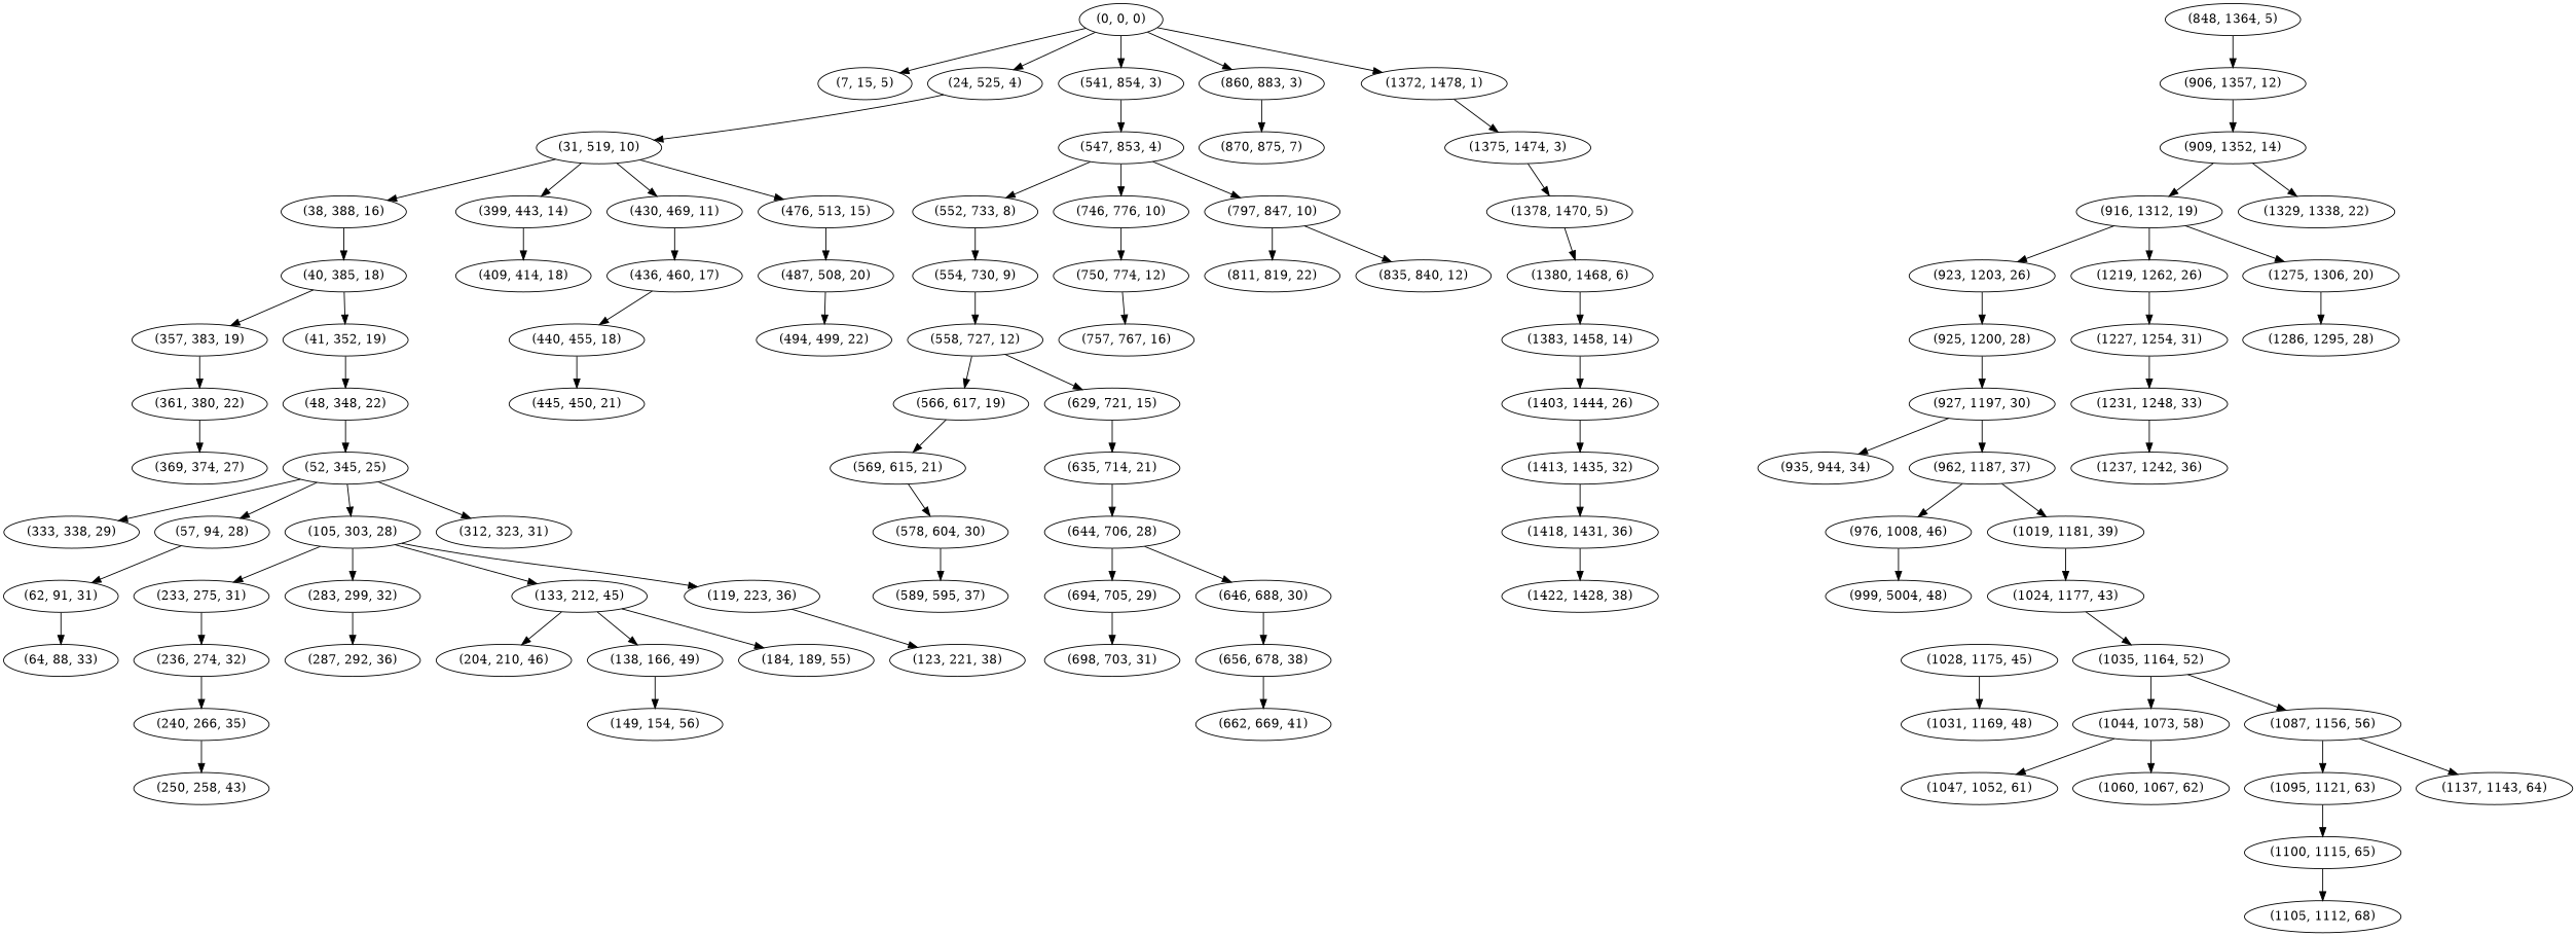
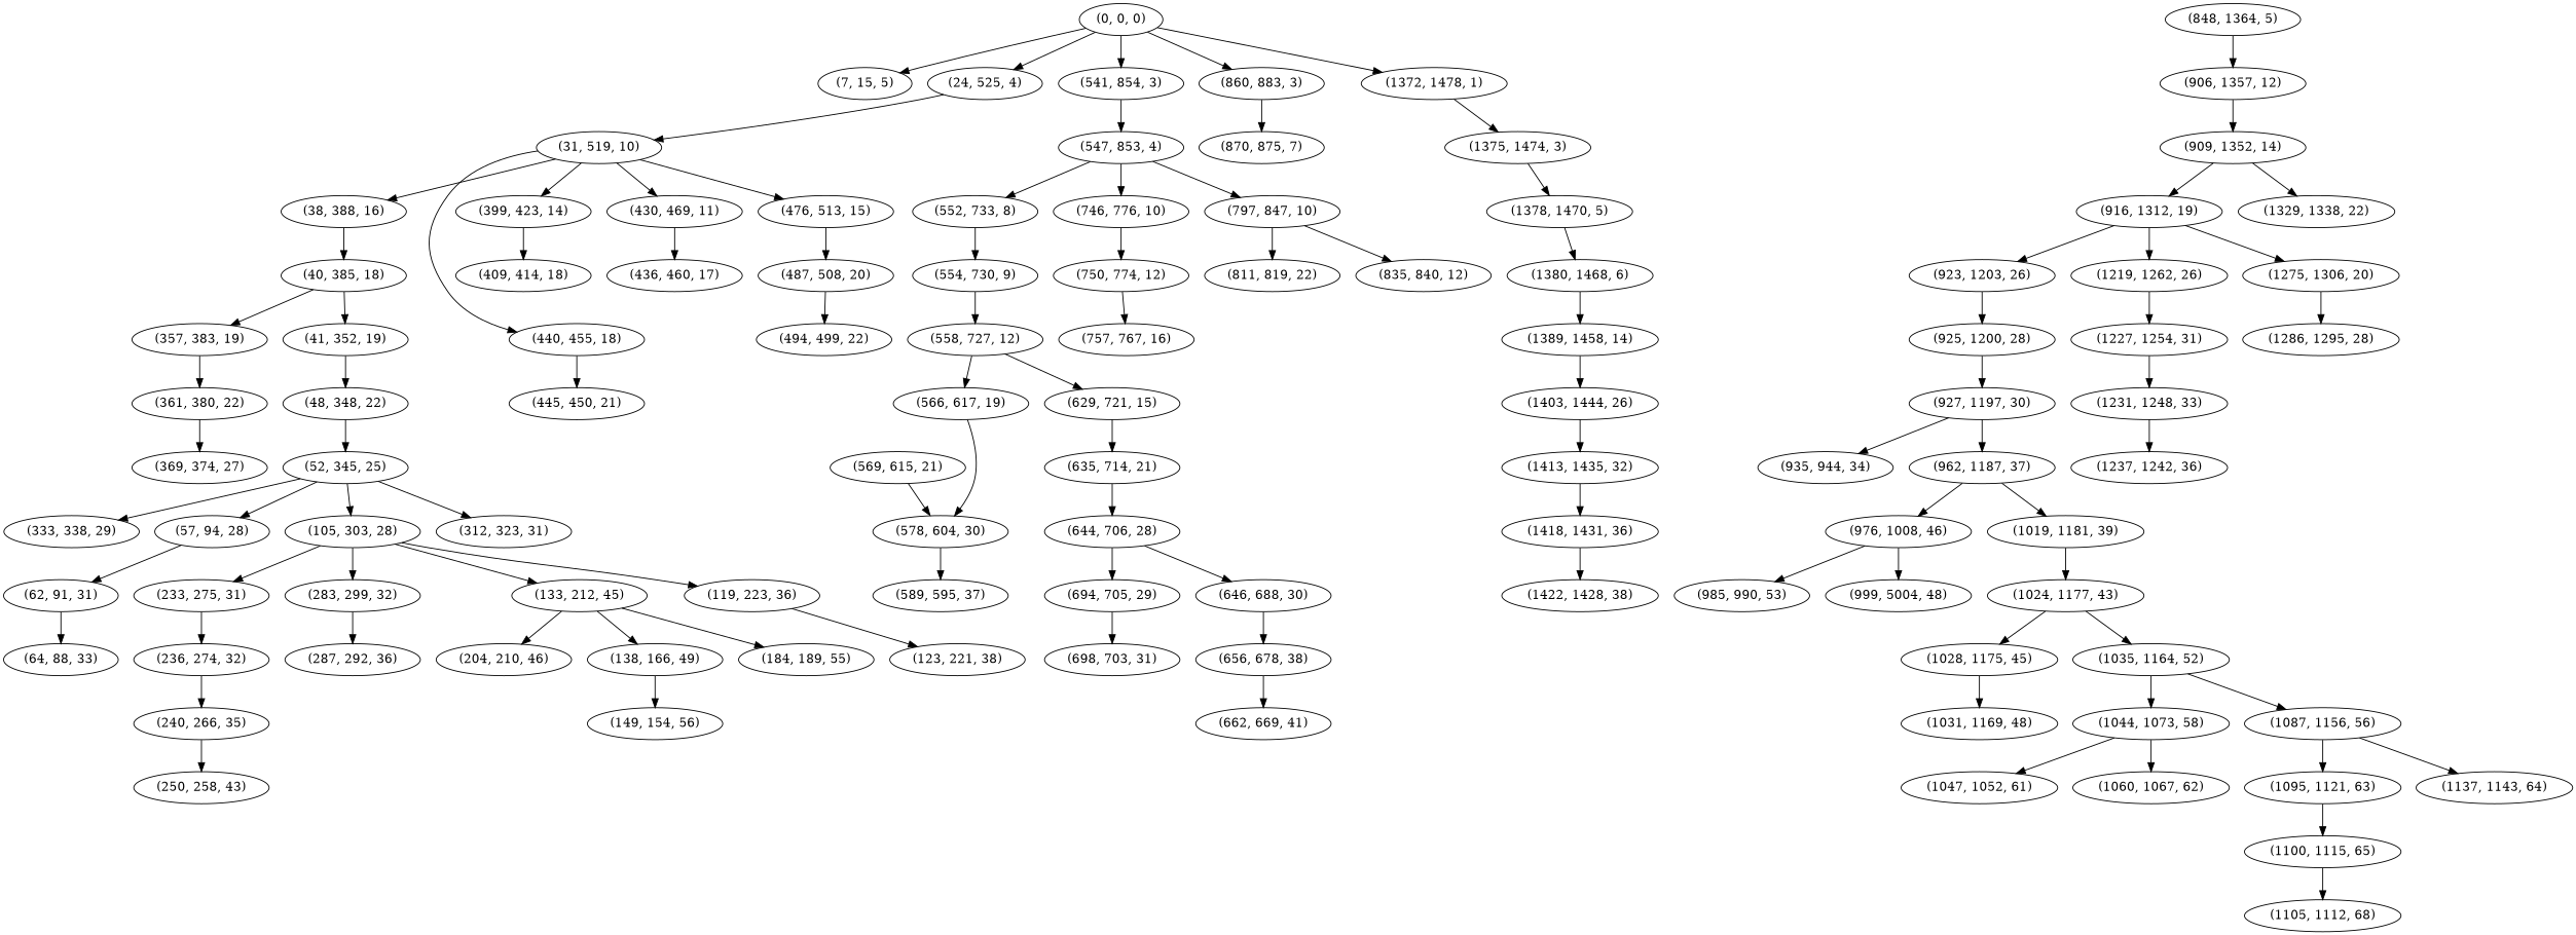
  digraph {
    "(0, 0, 0)"
    "(7, 15, 5)"
    "(24, 525, 4)"
    "(541, 854, 3)"
    "(860, 883, 3)"
    "(1372, 1478, 1)"
    "(31, 519, 10)"
    "(547, 853, 4)"
    "(870, 875, 7)"
    "(1375, 1474, 3)"
    "(38, 388, 16)"
-   "(399, 423, 14)" [label="(399, 443, 14)"]
+   "(399, 423, 14)"
    "(430, 469, 11)"
    "(476, 513, 15)"
    "(40, 385, 18)"
    "(409, 414, 18)"
    "(436, 460, 17)"
    "(487, 508, 20)"
    "(41, 352, 19)"
    "(357, 383, 19)"
    "(48, 348, 22)"
    "(361, 380, 22)"
    "(52, 345, 25)"
    "(57, 94, 28)"
    "(105, 303, 28)"
    "(312, 323, 31)"
    "(333, 338, 29)"
    "(62, 91, 31)"
    "(119, 223, 36)"
    "(233, 275, 31)"
    "(283, 299, 32)"
    "(133, 212, 45)"
    "(64, 88, 33)"
    "(123, 221, 38)"
    "(236, 274, 32)"
    "(287, 292, 36)"
    "(138, 166, 49)"
    "(184, 189, 55)"
    "(204, 210, 46)"
    "(149, 154, 56)"
    "(240, 266, 35)"
    "(250, 258, 43)"
    "(369, 374, 27)"
    "(440, 455, 18)"
    "(445, 450, 21)"
    "(494, 499, 22)"
    "(552, 733, 8)"
    "(746, 776, 10)"
    "(797, 847, 10)"
    "(554, 730, 9)"
    "(750, 774, 12)"
    "(811, 819, 22)"
    "(835, 840, 12)"
    "(558, 727, 12)"
    "(566, 617, 19)"
    "(629, 721, 15)"
    "(569, 615, 21)"
    "(635, 714, 21)"
    "(578, 604, 30)"
    "(589, 595, 37)"
    "(644, 706, 28)"
    "(646, 688, 30)"
    "(694, 705, 29)"
    "(656, 678, 38)"
    "(698, 703, 31)"
    "(662, 669, 41)"
    "(757, 767, 16)"
    n68 [label="(848, 1364, 5)"]
    "(906, 1357, 12)"
    "(909, 1352, 14)"
    "(916, 1312, 19)"
    "(1329, 1338, 22)"
    "(923, 1203, 26)"
    "(1219, 1262, 26)"
    "(1275, 1306, 20)"
    "(925, 1200, 28)"
    "(1227, 1254, 31)"
    "(1286, 1295, 28)"
    "(927, 1197, 30)"
    "(935, 944, 34)"
    "(962, 1187, 37)"
    "(976, 1008, 46)"
    "(1019, 1181, 39)"
+   "(985, 990, 53)"
    n85 [label="(999, 5004, 48)"]
    "(1024, 1177, 43)"
    "(1028, 1175, 45)"
    "(1035, 1164, 52)"
    "(1031, 1169, 48)"
    "(1044, 1073, 58)"
    "(1087, 1156, 56)"
    "(1047, 1052, 61)"
    "(1060, 1067, 62)"
    "(1095, 1121, 63)"
    "(1137, 1143, 64)"
    "(1100, 1115, 65)"
    "(1105, 1112, 68)"
    "(1231, 1248, 33)"
    "(1237, 1242, 36)"
    "(1378, 1470, 5)"
    "(1380, 1468, 6)"
-   "(1389, 1458, 14)" [label="(1383, 1458, 14)"]
+   "(1389, 1458, 14)"
    "(1403, 1444, 26)"
    "(1413, 1435, 32)"
    "(1418, 1431, 36)"
    "(1422, 1428, 38)"
    "(0, 0, 0)" -> "(7, 15, 5)"
    "(0, 0, 0)" -> "(24, 525, 4)"
    "(0, 0, 0)" -> "(541, 854, 3)"
    "(0, 0, 0)" -> "(860, 883, 3)"
    "(0, 0, 0)" -> "(1372, 1478, 1)"
    "(24, 525, 4)" -> "(31, 519, 10)"
    "(541, 854, 3)" -> "(547, 853, 4)"
    "(860, 883, 3)" -> "(870, 875, 7)"
    "(1372, 1478, 1)" -> "(1375, 1474, 3)"
    "(31, 519, 10)" -> "(38, 388, 16)"
    "(31, 519, 10)" -> "(399, 423, 14)"
    "(31, 519, 10)" -> "(430, 469, 11)"
    "(31, 519, 10)" -> "(476, 513, 15)"
    "(547, 853, 4)" -> "(552, 733, 8)"
    "(547, 853, 4)" -> "(746, 776, 10)"
    "(547, 853, 4)" -> "(797, 847, 10)"
    "(1375, 1474, 3)" -> "(1378, 1470, 5)"
    "(38, 388, 16)" -> "(40, 385, 18)"
    "(399, 423, 14)" -> "(409, 414, 18)"
    "(430, 469, 11)" -> "(436, 460, 17)"
    "(476, 513, 15)" -> "(487, 508, 20)"
    "(40, 385, 18)" -> "(41, 352, 19)"
    "(40, 385, 18)" -> "(357, 383, 19)"
-   "(436, 460, 17)" -> "(440, 455, 18)"
+   "(31, 519, 10)" -> "(440, 455, 18)"
    "(487, 508, 20)" -> "(494, 499, 22)"
    "(41, 352, 19)" -> "(48, 348, 22)"
    "(357, 383, 19)" -> "(361, 380, 22)"
    "(48, 348, 22)" -> "(52, 345, 25)"
    "(361, 380, 22)" -> "(369, 374, 27)"
    "(52, 345, 25)" -> "(57, 94, 28)"
    "(52, 345, 25)" -> "(105, 303, 28)"
    "(52, 345, 25)" -> "(312, 323, 31)"
    "(52, 345, 25)" -> "(333, 338, 29)"
    "(57, 94, 28)" -> "(62, 91, 31)"
    "(105, 303, 28)" -> "(119, 223, 36)"
    "(105, 303, 28)" -> "(233, 275, 31)"
    "(105, 303, 28)" -> "(283, 299, 32)"
    "(105, 303, 28)" -> "(133, 212, 45)"
    "(62, 91, 31)" -> "(64, 88, 33)"
    "(119, 223, 36)" -> "(123, 221, 38)"
    "(233, 275, 31)" -> "(236, 274, 32)"
    "(283, 299, 32)" -> "(287, 292, 36)"
    "(133, 212, 45)" -> "(138, 166, 49)"
    "(133, 212, 45)" -> "(184, 189, 55)"
    "(133, 212, 45)" -> "(204, 210, 46)"
    "(236, 274, 32)" -> "(240, 266, 35)"
    "(138, 166, 49)" -> "(149, 154, 56)"
    "(240, 266, 35)" -> "(250, 258, 43)"
    "(440, 455, 18)" -> "(445, 450, 21)"
    "(552, 733, 8)" -> "(554, 730, 9)"
    "(746, 776, 10)" -> "(750, 774, 12)"
    "(797, 847, 10)" -> "(811, 819, 22)"
    "(797, 847, 10)" -> "(835, 840, 12)"
    "(554, 730, 9)" -> "(558, 727, 12)"
    "(750, 774, 12)" -> "(757, 767, 16)"
    "(558, 727, 12)" -> "(566, 617, 19)"
    "(558, 727, 12)" -> "(629, 721, 15)"
-   "(566, 617, 19)" -> "(569, 615, 21)"
+   "(566, 617, 19)" -> "(578, 604, 30)"
    "(629, 721, 15)" -> "(635, 714, 21)"
    "(569, 615, 21)" -> "(578, 604, 30)"
    "(635, 714, 21)" -> "(644, 706, 28)"
    "(578, 604, 30)" -> "(589, 595, 37)"
    "(644, 706, 28)" -> "(646, 688, 30)"
    "(644, 706, 28)" -> "(694, 705, 29)"
    "(646, 688, 30)" -> "(656, 678, 38)"
    "(694, 705, 29)" -> "(698, 703, 31)"
    "(656, 678, 38)" -> "(662, 669, 41)"
    n68 -> "(906, 1357, 12)"
    "(906, 1357, 12)" -> "(909, 1352, 14)"
    "(909, 1352, 14)" -> "(916, 1312, 19)"
    "(909, 1352, 14)" -> "(1329, 1338, 22)"
    "(916, 1312, 19)" -> "(923, 1203, 26)"
    "(916, 1312, 19)" -> "(1219, 1262, 26)"
    "(916, 1312, 19)" -> "(1275, 1306, 20)"
    "(923, 1203, 26)" -> "(925, 1200, 28)"
    "(1219, 1262, 26)" -> "(1227, 1254, 31)"
    "(1275, 1306, 20)" -> "(1286, 1295, 28)"
    "(925, 1200, 28)" -> "(927, 1197, 30)"
    "(1227, 1254, 31)" -> "(1231, 1248, 33)"
    "(927, 1197, 30)" -> "(935, 944, 34)"
    "(927, 1197, 30)" -> "(962, 1187, 37)"
    "(962, 1187, 37)" -> "(976, 1008, 46)"
    "(962, 1187, 37)" -> "(1019, 1181, 39)"
+   "(976, 1008, 46)" -> "(985, 990, 53)"
    "(976, 1008, 46)" -> n85
    "(1019, 1181, 39)" -> "(1024, 1177, 43)"
+   "(1024, 1177, 43)" -> "(1028, 1175, 45)"
    "(1024, 1177, 43)" -> "(1035, 1164, 52)"
    "(1028, 1175, 45)" -> "(1031, 1169, 48)"
    "(1035, 1164, 52)" -> "(1044, 1073, 58)"
    "(1035, 1164, 52)" -> "(1087, 1156, 56)"
    "(1044, 1073, 58)" -> "(1047, 1052, 61)"
    "(1044, 1073, 58)" -> "(1060, 1067, 62)"
    "(1087, 1156, 56)" -> "(1095, 1121, 63)"
    "(1087, 1156, 56)" -> "(1137, 1143, 64)"
    "(1095, 1121, 63)" -> "(1100, 1115, 65)"
    "(1100, 1115, 65)" -> "(1105, 1112, 68)"
    "(1231, 1248, 33)" -> "(1237, 1242, 36)"
    "(1378, 1470, 5)" -> "(1380, 1468, 6)"
    "(1380, 1468, 6)" -> "(1389, 1458, 14)"
    "(1389, 1458, 14)" -> "(1403, 1444, 26)"
    "(1403, 1444, 26)" -> "(1413, 1435, 32)"
    "(1413, 1435, 32)" -> "(1418, 1431, 36)"
    "(1418, 1431, 36)" -> "(1422, 1428, 38)"
  }
